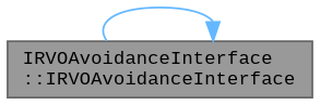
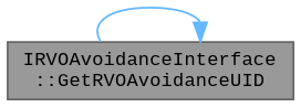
  digraph {
    rankdir=LR
    fontname="Liberation Mono"
-   n1 [color=gray40 fillcolor=grey60 fontcolor=black fontname="Liberation Mono" fontsize=10 height=0.2 label="IRVOAvoidanceInterface\l::IRVOAvoidanceInterface" shape=box style=filled width=0.4]
+   n1 [color=gray40 fillcolor=grey60 fontcolor=black fontname="Liberation Mono" fontsize=10 height=0.2 label="IRVOAvoidanceInterface\l::GetRVOAvoidanceUID" shape=box style=filled width=0.4]
    n1 -> n1 [color=steelblue1 fontname="Liberation Mono" fontsize=10 labelfontname=Helvetica labelfontsize=10 style=solid]
  }
